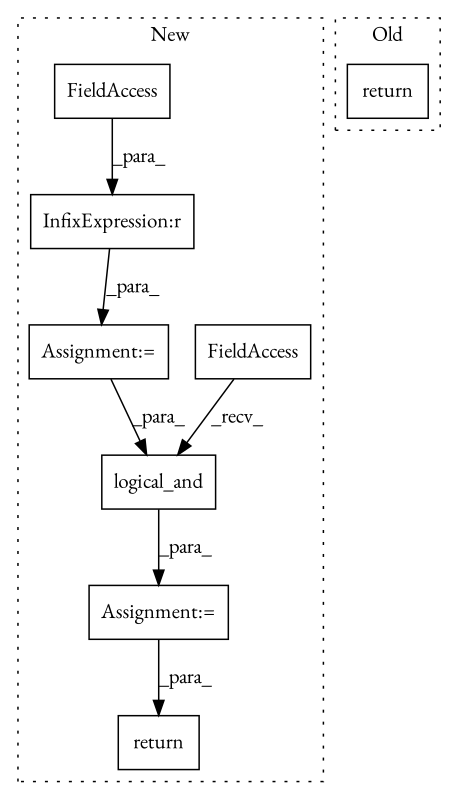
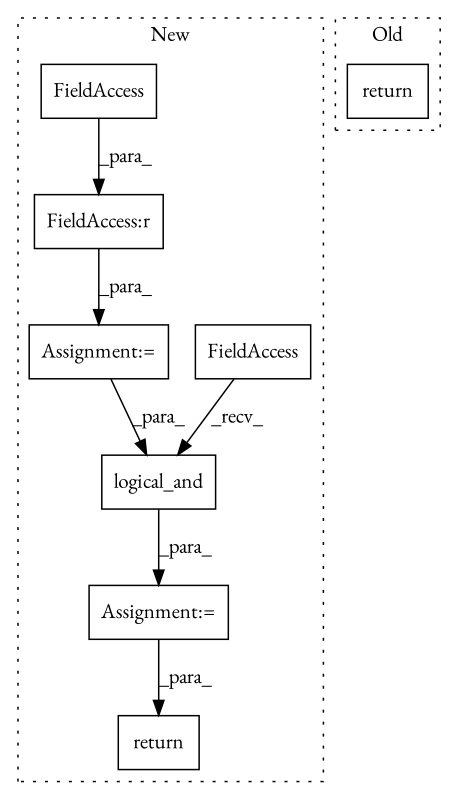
  digraph {
    fontname="EB Garamond"
    node [a=41 l=1 shape=box fontname="EB Garamond"]
    edge [fontname="EB Garamond"]
    n1 [a=32 l="12,1" label=logical_and s="5992,6020"]
    n2 [l=7 label=return s=6033]
    n3 [a=7 label="Assignment:=" s=5947]
    n4 [a=22 l=5 label=FieldAccess s=5986]
-   n5 [a=27 l=4 label="InfixExpression:r" s=5962]
+   n5 [a=27 l=4 label="FieldAccess:r" s=5962]
    n6 [a=22 l=13 label=FieldAccess s=5949]
    n7 [a=7 label="Assignment:=" s=5985]
    n8 [l=20 label=return s=6626]
    subgraph cluster_1 {
      label=New
      style=dotted
      n1
      n2
      n3
      n4
      n5
      n6
      n7
    }
    subgraph cluster_2 {
      label=Old
      style=dotted
      n8
    }
    n1 -> n7 [label=_para_]
    n3 -> n1 [label=_para_]
    n4 -> n1 [label=_recv_]
    n5 -> n3 [label=_para_]
    n6 -> n5 [label=_para_]
    n7 -> n2 [label=_para_]
  }
